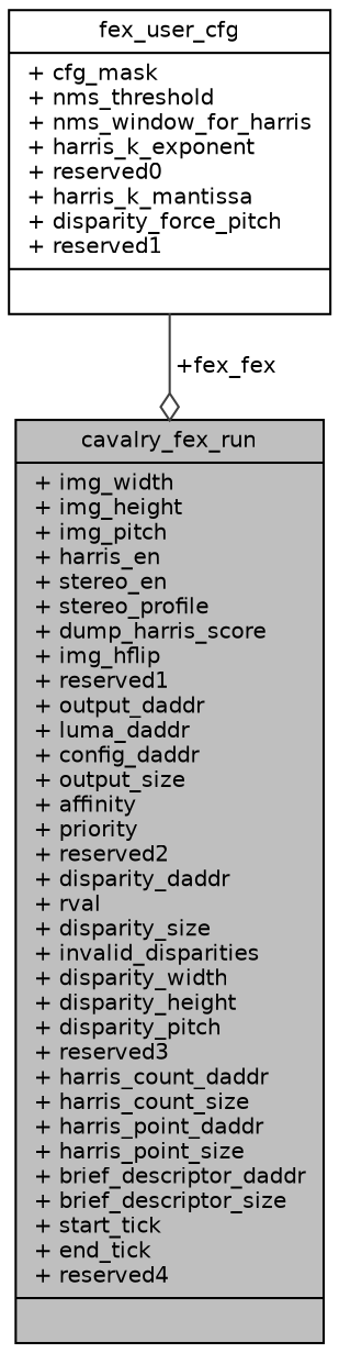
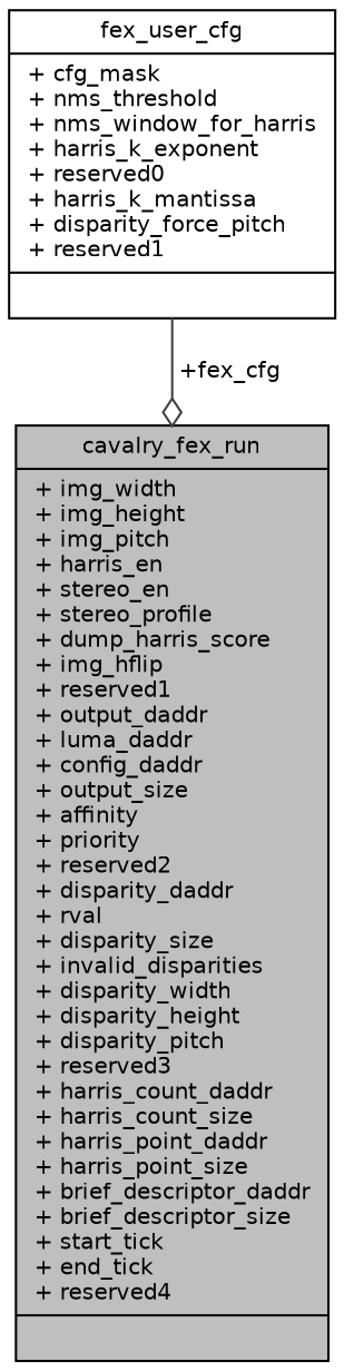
  digraph {
    node [color=black fontname=Helvetica fontsize=10 shape=record]
    n1 [fillcolor=grey75 fontcolor=black height=0.2 label="{cavalry_fex_run\n|+ img_width\l+ img_height\l+ img_pitch\l+ harris_en\l+ stereo_en\l+ stereo_profile\l+ dump_harris_score\l+ img_hflip\l+ reserved1\l+ output_daddr\l+ luma_daddr\l+ config_daddr\l+ output_size\l+ affinity\l+ priority\l+ reserved2\l+ disparity_daddr\l+ rval\l+ disparity_size\l+ invalid_disparities\l+ disparity_width\l+ disparity_height\l+ disparity_pitch\l+ reserved3\l+ harris_count_daddr\l+ harris_count_size\l+ harris_point_daddr\l+ harris_point_size\l+ brief_descriptor_daddr\l+ brief_descriptor_size\l+ start_tick\l+ end_tick\l+ reserved4\l|}" style=filled width=0.4]
    n2 [height=0.2 label="{fex_user_cfg\n|+ cfg_mask\l+ nms_threshold\l+ nms_window_for_harris\l+ harris_k_exponent\l+ reserved0\l+ harris_k_mantissa\l+ disparity_force_pitch\l+ reserved1\l|}" width=0.4]
-   n2 -> n1 [arrowhead=odiamond color=grey25 fontname=Helvetica fontsize=10 label=" +fex_fex" labelfontname=Helvetica labelfontsize=10 style=solid]
+   n2 -> n1 [arrowhead=odiamond color=grey25 fontname=Helvetica fontsize=10 label=" +fex_cfg" labelfontname=Helvetica labelfontsize=10 style=solid]
  }
